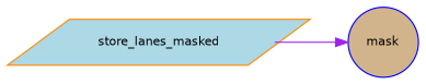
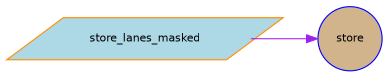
  digraph {
    rankdir=RL
    node [fontname=Helvetica fontsize=10 style=filled]
-   n1 [color=blue fillcolor=tan fontcolor=black height=0.2 label=mask shape=circle width=0.4]
+   n1 [color=blue fillcolor=tan fontcolor=black height=0.2 label=store shape=circle width=0.4]
    n2 [color=darkorange fillcolor=lightblue height=0.2 label=store_lanes_masked shape=parallelogram width=0.4]
    n1 -> n2 [color=purple dir=back fontname=Helvetica fontsize=10 labelfontname=Helvetica labelfontsize=10 style=solid]
  }
